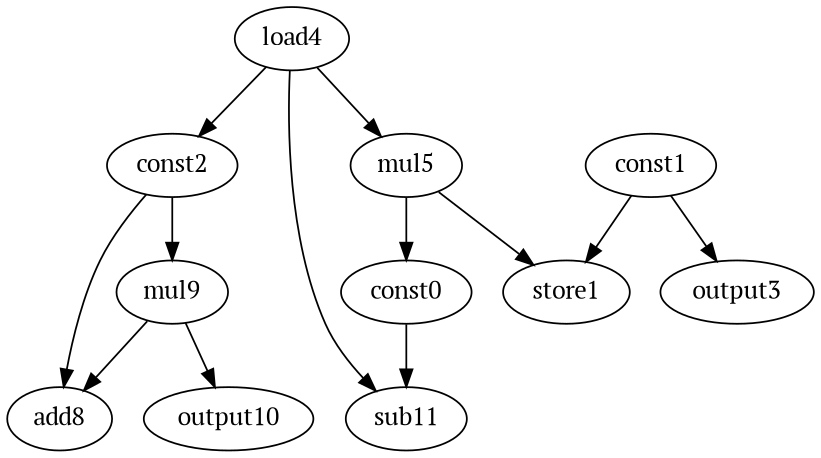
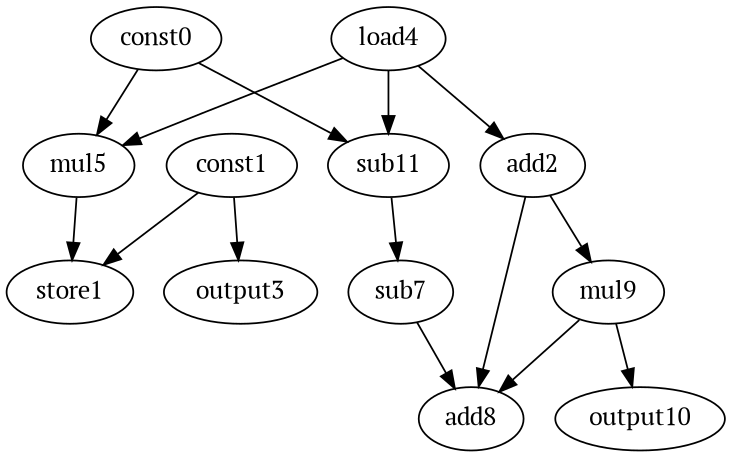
  digraph {
    fontname="PT Serif"
    node [fontname="PT Serif" opcode=const]
    edge [fontname="PT Serif" operand=0]
    mul5 [opcode=mul]
    const0
    sub11 [opcode=sub]
    n4 [label=store1 opcode=store]
+   sub7 [opcode=sub]
    add8 [opcode=add]
    output3 [opcode=output]
    const1
-   const2
+   const2 [label=add2]
    mul9 [opcode=mul]
    load4 [opcode=load]
    output10 [opcode=output]
    mul5 -> n4 [operand=1]
-   mul5 -> const0
+   const0 -> mul5
    const0 -> sub11
+   sub11 -> sub7 [operand=1]
+   sub7 -> add8 [operand=1]
    const1 -> n4
    const1 -> output3
    const2 -> add8
    const2 -> mul9 [operand=1]
    mul9 -> add8
    mul9 -> output10
    load4 -> mul5 [operand=1]
    load4 -> sub11 [operand=1]
    load4 -> const2
  }
